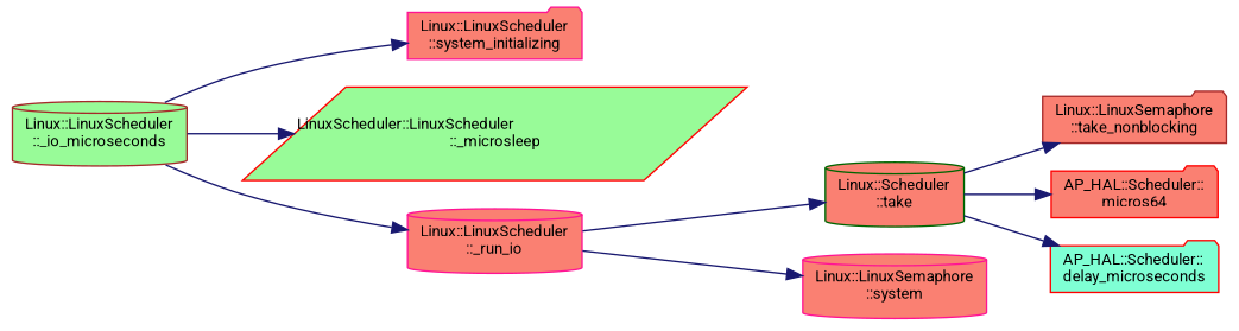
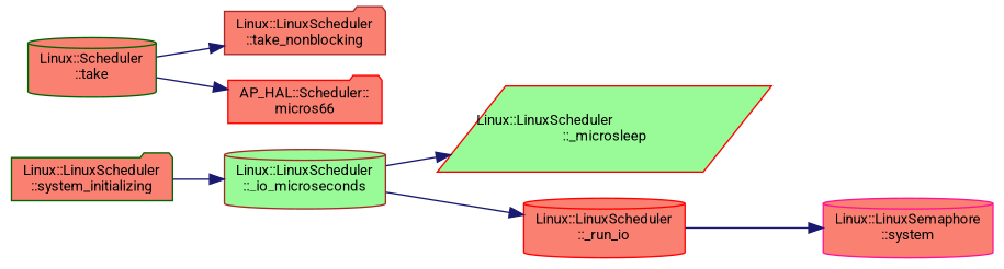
  digraph {
    fontname=Roboto
    rankdir=LR
    node [color=red fillcolor=salmon fontname=Roboto fontsize=10 shape=cylinder style=filled]
    edge [color=midnightblue fontname=Roboto fontsize=10 labelfontname=Helvetica labelfontsize=10 style=solid]
    n1 [color=brown fillcolor=palegreen fontcolor=black height=0.2 label="Linux::LinuxScheduler\l::_io_microseconds" width=0.4]
-   n2 [color=deeppink height=0.2 label="Linux::LinuxScheduler\l::system_initializing" shape=folder width=0.4]
-   n3 [fillcolor=palegreen height=0.2 label="LinuxScheduler::LinuxScheduler\l::_microsleep" shape=parallelogram width=0.4]
-   n4 [color=deeppink height=0.2 label="Linux::LinuxScheduler\l::_run_io" width=0.4]
+   n2 [color=darkgreen height=0.2 label="Linux::LinuxScheduler\l::system_initializing" shape=folder width=0.4]
+   n3 [fillcolor=palegreen height=0.2 label="Linux::LinuxScheduler\l::_microsleep" shape=parallelogram width=0.4]
+   n4 [height=0.2 label="Linux::LinuxScheduler\l::_run_io" width=0.4]
    n5 [color=darkgreen height=0.2 label="Linux::Scheduler\l::take" width=0.4]
    n6 [color=deeppink height=0.2 label="Linux::LinuxSemaphore\l::system" width=0.4]
-   n7 [color=brown height=0.2 label="Linux::LinuxSemaphore\l::take_nonblocking" shape=folder width=0.4]
-   n8 [height=0.2 label="AP_HAL::Scheduler::\lmicros64" shape=folder width=0.4]
-   n9 [fillcolor=aquamarine height=0.2 label="AP_HAL::Scheduler::\ldelay_microseconds" shape=folder width=0.4]
-   n1 -> n2
+   n7 [color=brown height=0.2 label="Linux::LinuxScheduler\l::take_nonblocking" shape=folder width=0.4]
+   n8 [height=0.2 label="AP_HAL::Scheduler::\lmicros66" shape=folder width=0.4]
+   n2 -> n1
    n1 -> n3
    n1 -> n4
-   n4 -> n5
    n4 -> n6
    n5 -> n7
    n5 -> n8
-   n5 -> n9
  }
